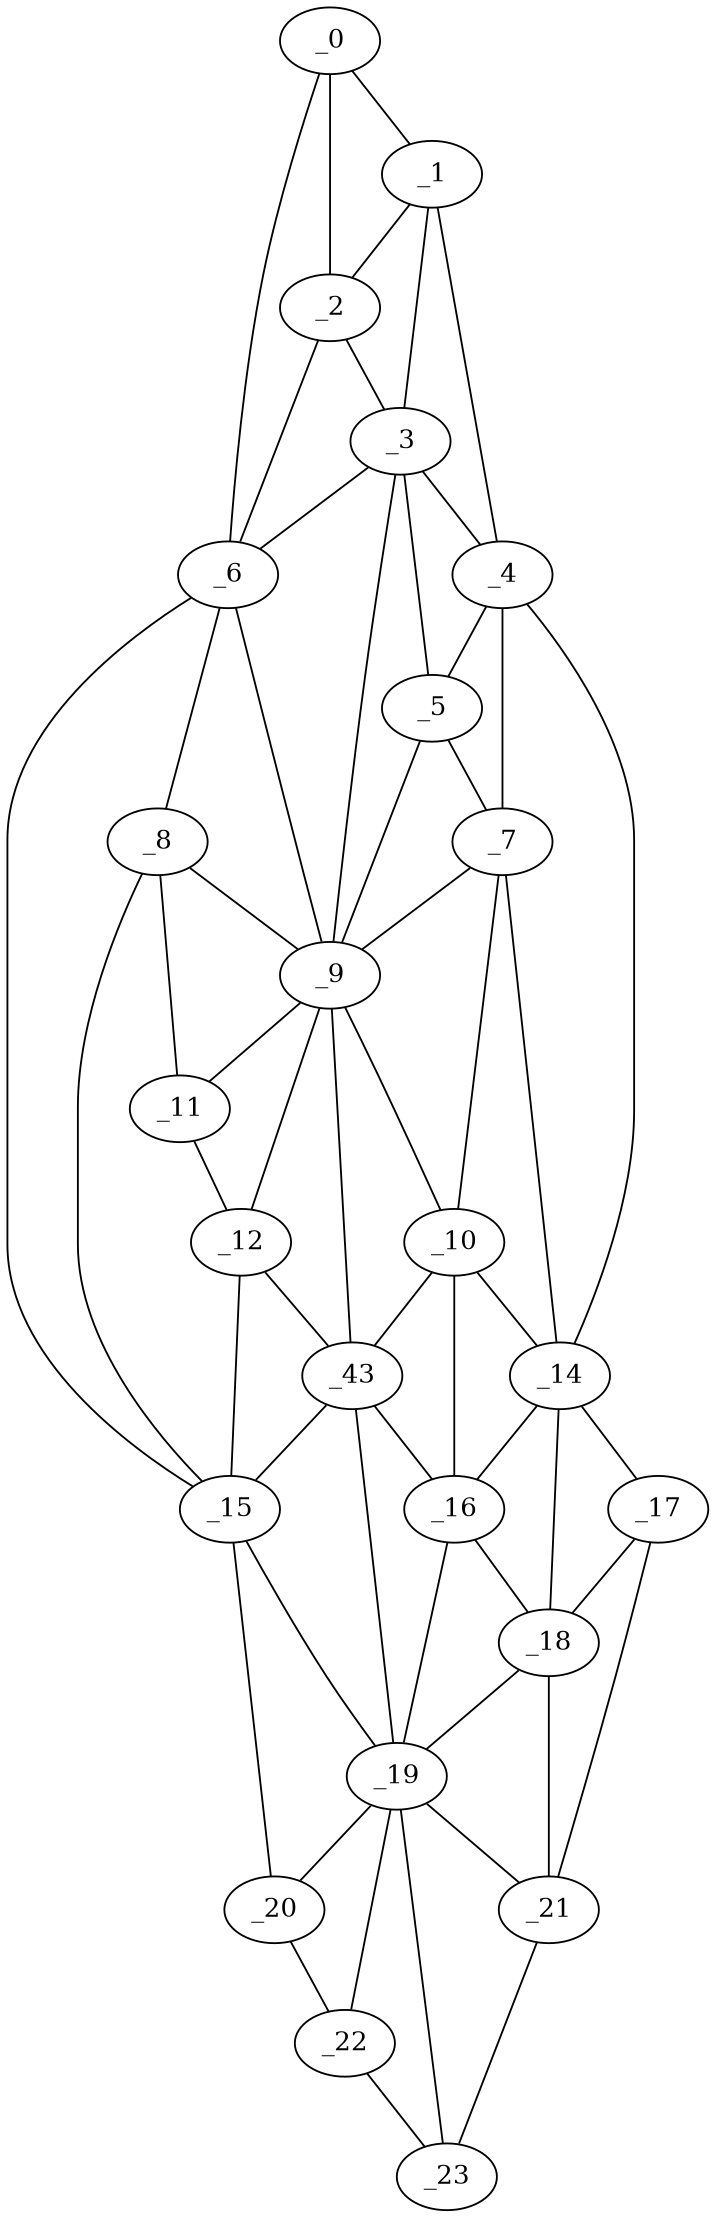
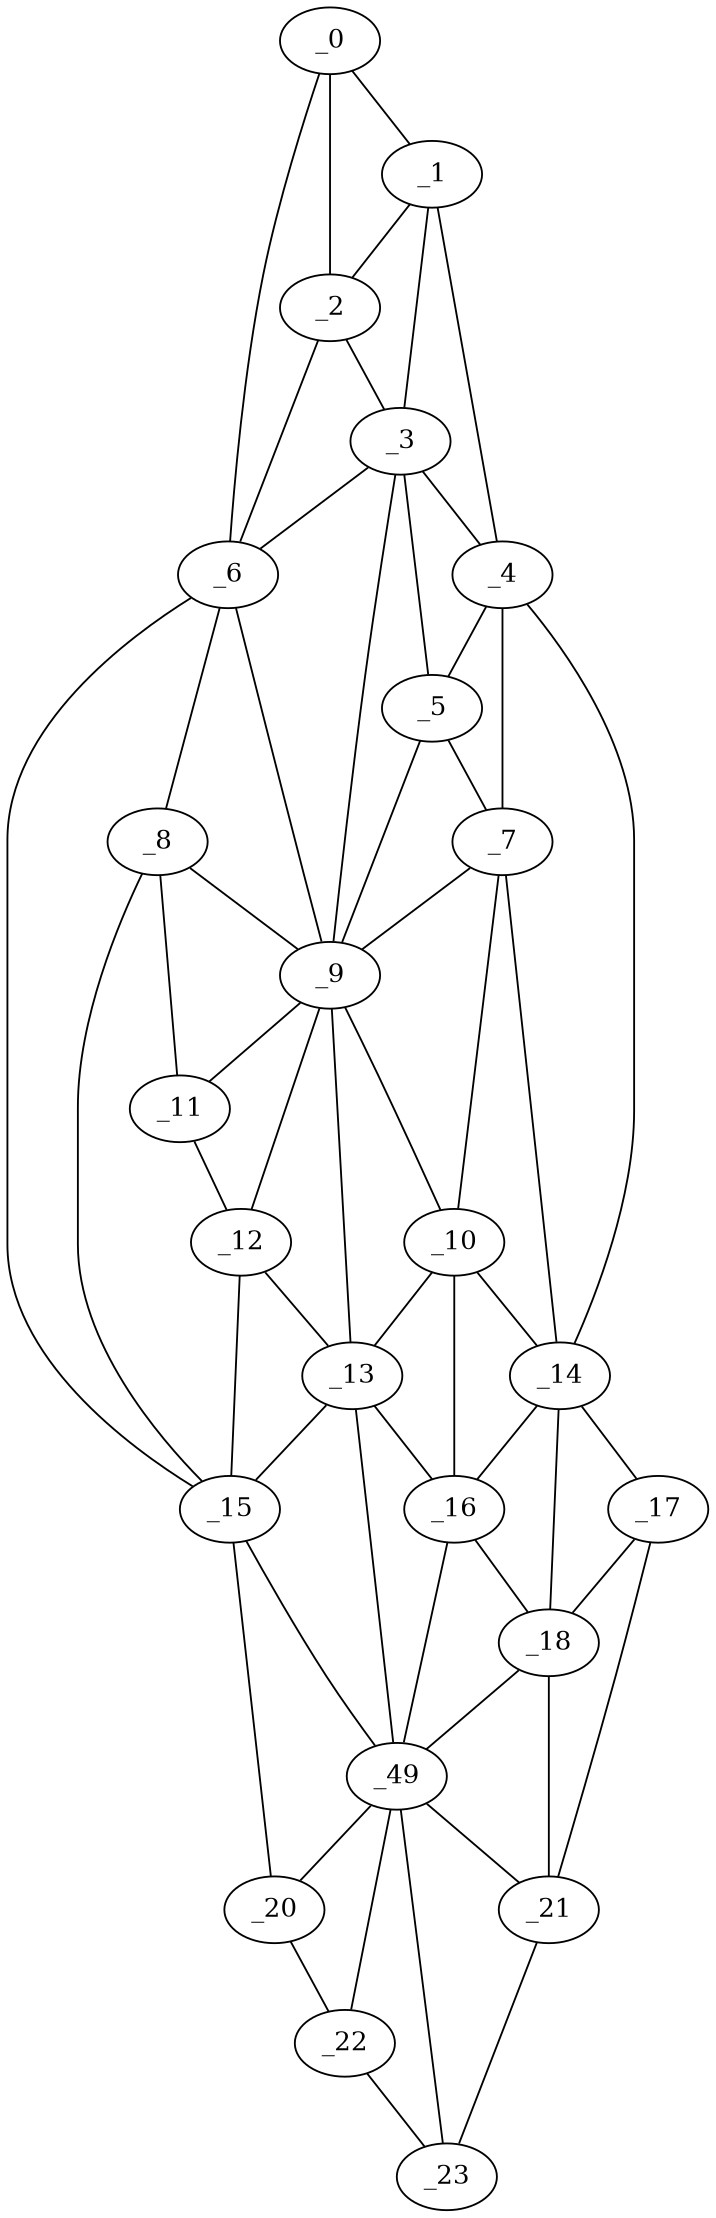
  graph {
    node [x=5 y=45]
    edge [valence=2]
    _0 [y=37]
    _1
    _2 [x=16 y=39]
    _6 [x=35 y=33]
    _3 [x=17 y=65]
    _4 [x=26 y=88]
    _9 [x=53]
    _8 [x=50 y=36]
    _15 [x=75 y=35]
    _5 [x=27 y=79]
    _7 [x=35 y=83]
    _14 [x=74 y=100]
    _10 [x=57 y=80]
    _11 [x=62]
-   _13 [x=68 y=52 label=_43]
+   _13 [x=68 y=52]
    _12 [x=68 y=37]
    _20 [x=96 y=29]
-   _19 [x=86 y=49]
+   _19 [x=86 y=49 label=_49]
    _22 [x=112 y=38]
    _16 [x=79 y=82]
    _17 [x=80 y=100]
    _18 [x=83 y=86]
    _21 [x=109 y=94]
    _23 [x=125 y=51]
    _0 -- _1 [valence=1]
    _0 -- _2 [valence=1]
    _0 -- _6 [valence=1]
    _1 -- _2 [valence=1]
    _1 -- _3
    _1 -- _4 [valence=1]
    _2 -- _6
    _2 -- _3
    _6 -- _9
    _6 -- _8
    _6 -- _15 [valence=1]
    _3 -- _6 [valence=1]
    _3 -- _4
    _3 -- _9
    _3 -- _5 [valence=1]
    _4 -- _5
    _4 -- _7
    _4 -- _14 [valence=1]
    _9 -- _10 [valence=1]
    _9 -- _11
    _9 -- _13 [valence=1]
    _9 -- _12 [valence=1]
    _8 -- _9 [valence=1]
    _8 -- _15
    _8 -- _11 [valence=1]
    _15 -- _20
    _15 -- _19
    _5 -- _9
    _5 -- _7 [valence=1]
    _7 -- _9 [valence=1]
    _7 -- _14 [valence=1]
    _7 -- _10
    _14 -- _16 [valence=1]
    _14 -- _17 [valence=1]
    _14 -- _18
    _10 -- _14 [valence=1]
    _10 -- _13 [valence=1]
    _10 -- _16
    _11 -- _12
    _13 -- _15
    _13 -- _19
    _13 -- _16
    _12 -- _15 [valence=1]
    _12 -- _13
    _20 -- _22 [valence=1]
    _19 -- _20
    _19 -- _22 [valence=1]
    _19 -- _21
    _19 -- _23
    _22 -- _23
    _16 -- _19
    _16 -- _18
    _17 -- _18
    _17 -- _21 [valence=1]
    _18 -- _19 [valence=1]
    _18 -- _21
    _21 -- _23 [valence=1]
  }
